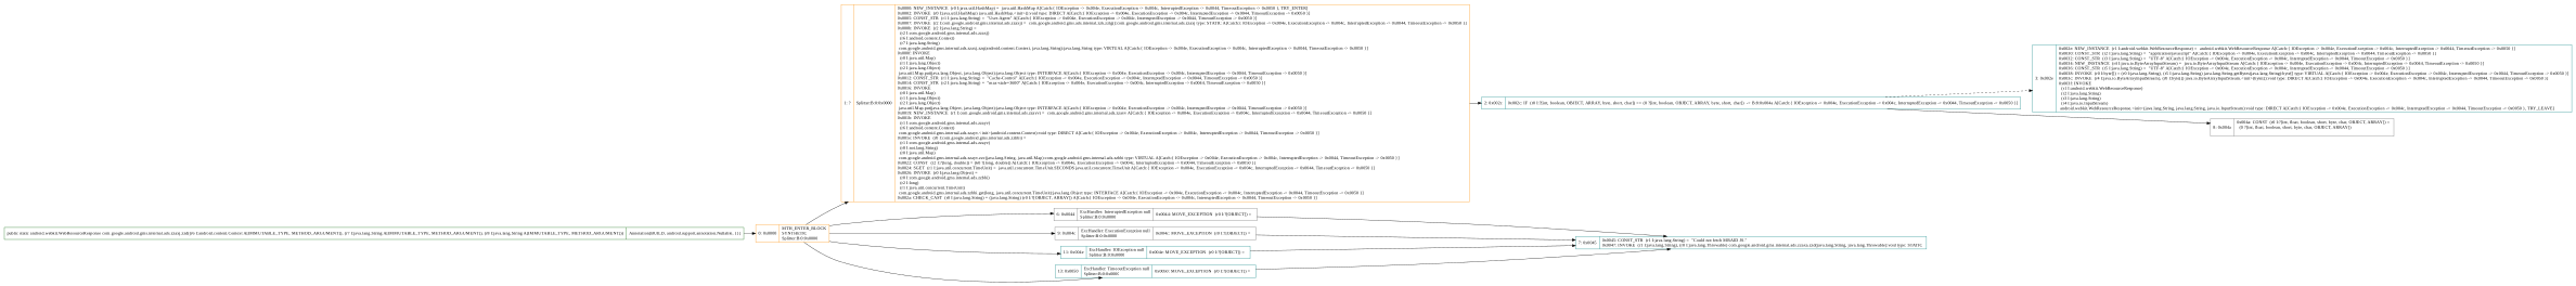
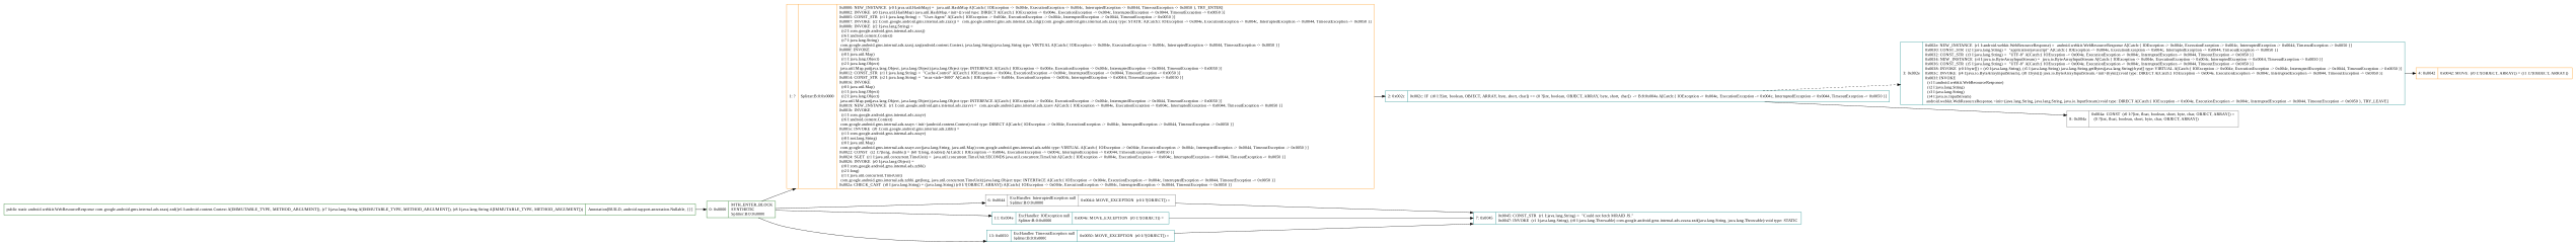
  digraph {
    fontname="Liberation Serif"
    rankdir=LR
    node [color=teal fontname="Liberation Serif" shape=record]
    edge [fontname="Liberation Serif"]
-   n1 [color=darkorange label="{0\:\ 0x0000|MTH_ENTER_BLOCK\lSYNTHETIC\lSplitter:B:0:0x0000\l}"]
+   n1 [color=darkgreen label="{0\:\ 0x0000|MTH_ENTER_BLOCK\lSYNTHETIC\lSplitter:B:0:0x0000\l}"]
    n2 [color=darkorange label="{1\:\ ?|Splitter:B:0:0x0000\l|0x0000: NEW_INSTANCE  (r0 I:java.util.HashMap) =  java.util.HashMap A[Catch:\{ IOException \-\> 0x004e, ExecutionException \-\> 0x004c, InterruptedException \-\> 0x0044, TimeoutException \-\> 0x0050 \}, TRY_ENTER]\l0x0002: INVOKE  (r0 I:java.util.HashMap) java.util.HashMap.\<init\>():void type: DIRECT A[Catch:\{ IOException \-\> 0x004e, ExecutionException \-\> 0x004c, InterruptedException \-\> 0x0044, TimeoutException \-\> 0x0050 \}]\l0x0005: CONST_STR  (r1 I:java.lang.String) =  \"User\-Agent\" A[Catch:\{ IOException \-\> 0x004e, ExecutionException \-\> 0x004c, InterruptedException \-\> 0x0044, TimeoutException \-\> 0x0050 \}]\l0x0007: INVOKE  (r2 I:com.google.android.gms.internal.ads.zzaxj) =  com.google.android.gms.ads.internal.zzk.zzlg():com.google.android.gms.internal.ads.zzaxj type: STATIC A[Catch:\{ IOException \-\> 0x004e, ExecutionException \-\> 0x004c, InterruptedException \-\> 0x0044, TimeoutException \-\> 0x0050 \}]\l0x000b: INVOKE  (r2 I:java.lang.String) = \l  (r2 I:com.google.android.gms.internal.ads.zzaxj)\l  (r6 I:android.content.Context)\l  (r7 I:java.lang.String)\l com.google.android.gms.internal.ads.zzaxj.zzq(android.content.Context, java.lang.String):java.lang.String type: VIRTUAL A[Catch:\{ IOException \-\> 0x004e, ExecutionException \-\> 0x004c, InterruptedException \-\> 0x0044, TimeoutException \-\> 0x0050 \}]\l0x000f: INVOKE  \l  (r0 I:java.util.Map)\l  (r1 I:java.lang.Object)\l  (r2 I:java.lang.Object)\l java.util.Map.put(java.lang.Object, java.lang.Object):java.lang.Object type: INTERFACE A[Catch:\{ IOException \-\> 0x004e, ExecutionException \-\> 0x004c, InterruptedException \-\> 0x0044, TimeoutException \-\> 0x0050 \}]\l0x0012: CONST_STR  (r1 I:java.lang.String) =  \"Cache\-Control\" A[Catch:\{ IOException \-\> 0x004e, ExecutionException \-\> 0x004c, InterruptedException \-\> 0x0044, TimeoutException \-\> 0x0050 \}]\l0x0014: CONST_STR  (r2 I:java.lang.String) =  \"max\-stale=3600\" A[Catch:\{ IOException \-\> 0x004e, ExecutionException \-\> 0x004c, InterruptedException \-\> 0x0044, TimeoutException \-\> 0x0050 \}]\l0x0016: INVOKE  \l  (r0 I:java.util.Map)\l  (r1 I:java.lang.Object)\l  (r2 I:java.lang.Object)\l java.util.Map.put(java.lang.Object, java.lang.Object):java.lang.Object type: INTERFACE A[Catch:\{ IOException \-\> 0x004e, ExecutionException \-\> 0x004c, InterruptedException \-\> 0x0044, TimeoutException \-\> 0x0050 \}]\l0x0019: NEW_INSTANCE  (r1 I:com.google.android.gms.internal.ads.zzayv) =  com.google.android.gms.internal.ads.zzayv A[Catch:\{ IOException \-\> 0x004e, ExecutionException \-\> 0x004c, InterruptedException \-\> 0x0044, TimeoutException \-\> 0x0050 \}]\l0x001b: INVOKE  \l  (r1 I:com.google.android.gms.internal.ads.zzayv)\l  (r6 I:android.content.Context)\l com.google.android.gms.internal.ads.zzayv.\<init\>(android.content.Context):void type: DIRECT A[Catch:\{ IOException \-\> 0x004e, ExecutionException \-\> 0x004c, InterruptedException \-\> 0x0044, TimeoutException \-\> 0x0050 \}]\l0x001e: INVOKE  (r0 I:com.google.android.gms.internal.ads.zzbbi) = \l  (r1 I:com.google.android.gms.internal.ads.zzayv)\l  (r8 I:not.lang.String)\l  (r0 I:java.util.Map)\l com.google.android.gms.internal.ads.zzayv.zzc(java.lang.String, java.util.Map):com.google.android.gms.internal.ads.zzbbi type: VIRTUAL A[Catch:\{ IOException \-\> 0x004e, ExecutionException \-\> 0x004c, InterruptedException \-\> 0x0044, TimeoutException \-\> 0x0050 \}]\l0x0022: CONST  (r2 I:?[long, double]) = (60 ?[long, double]) A[Catch:\{ IOException \-\> 0x004e, ExecutionException \-\> 0x004c, InterruptedException \-\> 0x0044, TimeoutException \-\> 0x0050 \}]\l0x0024: SGET  (r1 I:java.util.concurrent.TimeUnit) =  java.util.concurrent.TimeUnit.SECONDS java.util.concurrent.TimeUnit A[Catch:\{ IOException \-\> 0x004e, ExecutionException \-\> 0x004c, InterruptedException \-\> 0x0044, TimeoutException \-\> 0x0050 \}]\l0x0026: INVOKE  (r0 I:java.lang.Object) = \l  (r0 I:com.google.android.gms.internal.ads.zzbbi)\l  (r2 I:long)\l  (r1 I:java.util.concurrent.TimeUnit)\l com.google.android.gms.internal.ads.zzbbi.get(long, java.util.concurrent.TimeUnit):java.lang.Object type: INTERFACE A[Catch:\{ IOException \-\> 0x004e, ExecutionException \-\> 0x004c, InterruptedException \-\> 0x0044, TimeoutException \-\> 0x0050 \}]\l0x002a: CHECK_CAST  (r0 I:java.lang.String) = (java.lang.String) (r0 I:?[OBJECT, ARRAY]) A[Catch:\{ IOException \-\> 0x004e, ExecutionException \-\> 0x004c, InterruptedException \-\> 0x0044, TimeoutException \-\> 0x0050 \}]\l}"]
    n3 [color=gray40 label="{6\:\ 0x0044|ExcHandler: InterruptedException null\lSplitter:B:0:0x0000\l|0x0044: MOVE_EXCEPTION  (r0 I:?[OBJECT]) =  \l}"]
-   n4 [color=gray40 label="{9\:\ 0x004c|ExcHandler: ExecutionException null\lSplitter:B:0:0x0000\l|0x004c: MOVE_EXCEPTION  (r0 I:?[OBJECT]) =  \l}"]
    n5 [label="{11\:\ 0x004e|ExcHandler: IOException null\lSplitter:B:0:0x0000\l|0x004e: MOVE_EXCEPTION  (r0 I:?[OBJECT]) =  \l}"]
    n6 [label="{13\:\ 0x0050|ExcHandler: TimeoutException null\lSplitter:B:0:0x0000\l|0x0050: MOVE_EXCEPTION  (r0 I:?[OBJECT]) =  \l}"]
    n7 [label="{2\:\ 0x002c|0x002c: IF  (r0 I:?[int, boolean, OBJECT, ARRAY, byte, short, char]) == (0 ?[int, boolean, OBJECT, ARRAY, byte, short, char])  \-\> B:8:0x004a A[Catch:\{ IOException \-\> 0x004e, ExecutionException \-\> 0x004c, InterruptedException \-\> 0x0044, TimeoutException \-\> 0x0050 \}]\l}"]
    n8 [label="{7\:\ 0x0045|0x0045: CONST_STR  (r1 I:java.lang.String) =  \"Could not fetch MRAID JS.\" \l0x0047: INVOKE  (r1 I:java.lang.String), (r0 I:java.lang.Throwable) com.google.android.gms.internal.ads.zzaxa.zzd(java.lang.String, java.lang.Throwable):void type: STATIC \l}"]
    n9 [label="{3\:\ 0x002e|0x002e: NEW_INSTANCE  (r1 I:android.webkit.WebResourceResponse) =  android.webkit.WebResourceResponse A[Catch:\{ IOException \-\> 0x004e, ExecutionException \-\> 0x004c, InterruptedException \-\> 0x0044, TimeoutException \-\> 0x0050 \}]\l0x0030: CONST_STR  (r2 I:java.lang.String) =  \"application\/javascript\" A[Catch:\{ IOException \-\> 0x004e, ExecutionException \-\> 0x004c, InterruptedException \-\> 0x0044, TimeoutException \-\> 0x0050 \}]\l0x0032: CONST_STR  (r3 I:java.lang.String) =  \"UTF\-8\" A[Catch:\{ IOException \-\> 0x004e, ExecutionException \-\> 0x004c, InterruptedException \-\> 0x0044, TimeoutException \-\> 0x0050 \}]\l0x0034: NEW_INSTANCE  (r4 I:java.io.ByteArrayInputStream) =  java.io.ByteArrayInputStream A[Catch:\{ IOException \-\> 0x004e, ExecutionException \-\> 0x004c, InterruptedException \-\> 0x0044, TimeoutException \-\> 0x0050 \}]\l0x0036: CONST_STR  (r5 I:java.lang.String) =  \"UTF\-8\" A[Catch:\{ IOException \-\> 0x004e, ExecutionException \-\> 0x004c, InterruptedException \-\> 0x0044, TimeoutException \-\> 0x0050 \}]\l0x0038: INVOKE  (r0 I:byte[]) = (r0 I:java.lang.String), (r5 I:java.lang.String) java.lang.String.getBytes(java.lang.String):byte[] type: VIRTUAL A[Catch:\{ IOException \-\> 0x004e, ExecutionException \-\> 0x004c, InterruptedException \-\> 0x0044, TimeoutException \-\> 0x0050 \}]\l0x003c: INVOKE  (r4 I:java.io.ByteArrayInputStream), (r0 I:byte[]) java.io.ByteArrayInputStream.\<init\>(byte[]):void type: DIRECT A[Catch:\{ IOException \-\> 0x004e, ExecutionException \-\> 0x004c, InterruptedException \-\> 0x0044, TimeoutException \-\> 0x0050 \}]\l0x003f: INVOKE  \l  (r1 I:android.webkit.WebResourceResponse)\l  (r2 I:java.lang.String)\l  (r3 I:java.lang.String)\l  (r4 I:java.io.InputStream)\l android.webkit.WebResourceResponse.\<init\>(java.lang.String, java.lang.String, java.io.InputStream):void type: DIRECT A[Catch:\{ IOException \-\> 0x004e, ExecutionException \-\> 0x004c, InterruptedException \-\> 0x0044, TimeoutException \-\> 0x0050 \}, TRY_LEAVE]\l}"]
    n10 [color=gray40 label="{8\:\ 0x004a|0x004a: CONST  (r0 I:?[int, float, boolean, short, byte, char, OBJECT, ARRAY]) = \l  (0 ?[int, float, boolean, short, byte, char, OBJECT, ARRAY])\l \l}"]
+   n11 [color=darkorange label="{4\:\ 0x0042|0x0042: MOVE  (r0 I:?[OBJECT, ARRAY]) = (r1 I:?[OBJECT, ARRAY]) \l}"]
    n12 [color=darkgreen label="{public static android.webkit.WebResourceResponse com.google.android.gms.internal.ads.zzaxj.zzd((r6 I:android.content.Context A[IMMUTABLE_TYPE, METHOD_ARGUMENT]), (r7 I:java.lang.String A[IMMUTABLE_TYPE, METHOD_ARGUMENT]), (r8 I:java.lang.String A[IMMUTABLE_TYPE, METHOD_ARGUMENT]))  | Annotation[BUILD, android.support.annotation.Nullable, \{\}]\l}"]
    n1 -> n2
    n1 -> n3
-   n1 -> n4
    n1 -> n5
    n1 -> n6
    n2 -> n7
    n3 -> n8
-   n4 -> n8
    n5 -> n8
    n6 -> n8
    n7 -> n9 [style=dashed]
    n7 -> n10
+   n9 -> n11
    n12 -> n1
  }
